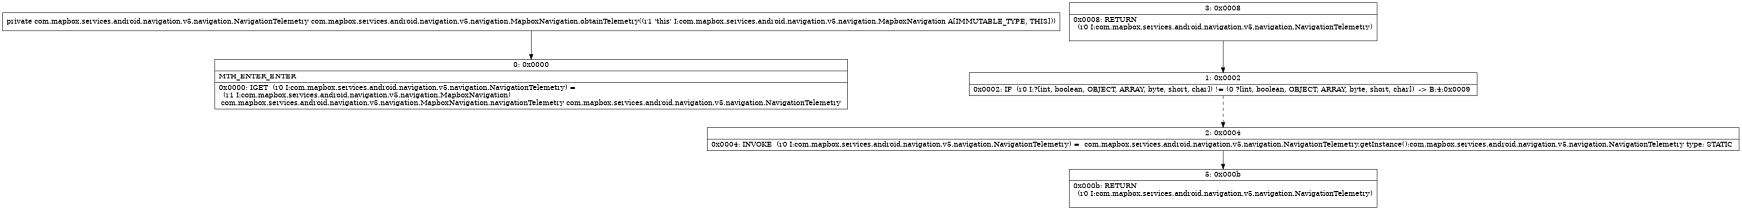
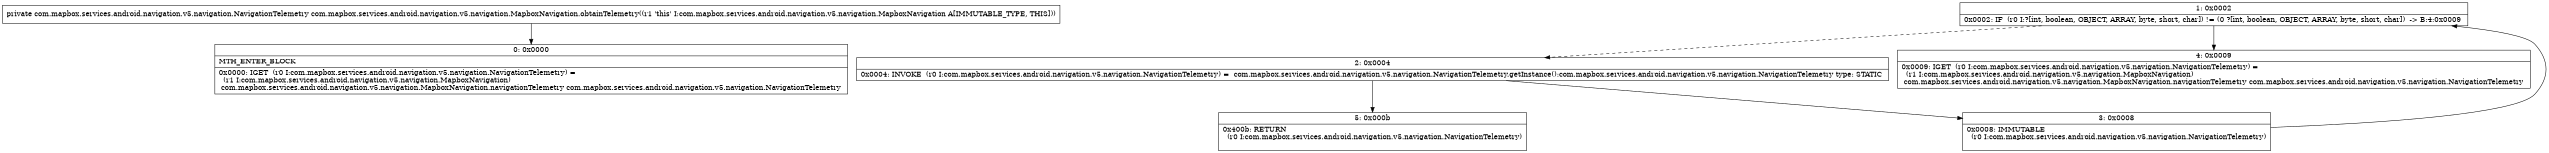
  digraph {
    node [shape=record]
-   n1 [label="{0\:\ 0x0000|MTH_ENTER_ENTER\l|0x0000: IGET  (r0 I:com.mapbox.services.android.navigation.v5.navigation.NavigationTelemetry) = \l  (r1 I:com.mapbox.services.android.navigation.v5.navigation.MapboxNavigation)\l com.mapbox.services.android.navigation.v5.navigation.MapboxNavigation.navigationTelemetry com.mapbox.services.android.navigation.v5.navigation.NavigationTelemetry \l}"]
+   n1 [label="{0\:\ 0x0000|MTH_ENTER_BLOCK\l|0x0000: IGET  (r0 I:com.mapbox.services.android.navigation.v5.navigation.NavigationTelemetry) = \l  (r1 I:com.mapbox.services.android.navigation.v5.navigation.MapboxNavigation)\l com.mapbox.services.android.navigation.v5.navigation.MapboxNavigation.navigationTelemetry com.mapbox.services.android.navigation.v5.navigation.NavigationTelemetry \l}"]
    n2 [label="{1\:\ 0x0002|0x0002: IF  (r0 I:?[int, boolean, OBJECT, ARRAY, byte, short, char]) != (0 ?[int, boolean, OBJECT, ARRAY, byte, short, char])  \-\> B:4:0x0009 \l}"]
    n3 [label="{2\:\ 0x0004|0x0004: INVOKE  (r0 I:com.mapbox.services.android.navigation.v5.navigation.NavigationTelemetry) =  com.mapbox.services.android.navigation.v5.navigation.NavigationTelemetry.getInstance():com.mapbox.services.android.navigation.v5.navigation.NavigationTelemetry type: STATIC \l}"]
-   n5 [label="{3\:\ 0x0008|0x0008: RETURN  \l  (r0 I:com.mapbox.services.android.navigation.v5.navigation.NavigationTelemetry)\l \l}"]
-   n6 [label="{5\:\ 0x000b|0x000b: RETURN  \l  (r0 I:com.mapbox.services.android.navigation.v5.navigation.NavigationTelemetry)\l \l}"]
+   n4 [label="{4\:\ 0x0009|0x0009: IGET  (r0 I:com.mapbox.services.android.navigation.v5.navigation.NavigationTelemetry) = \l  (r1 I:com.mapbox.services.android.navigation.v5.navigation.MapboxNavigation)\l com.mapbox.services.android.navigation.v5.navigation.MapboxNavigation.navigationTelemetry com.mapbox.services.android.navigation.v5.navigation.NavigationTelemetry \l}"]
+   n5 [label="{3\:\ 0x0008|0x0008: IMMUTABLE  \l  (r0 I:com.mapbox.services.android.navigation.v5.navigation.NavigationTelemetry)\l \l}"]
+   n6 [label="{5\:\ 0x000b|0x400b: RETURN  \l  (r0 I:com.mapbox.services.android.navigation.v5.navigation.NavigationTelemetry)\l \l}"]
    n7 [label="{private com.mapbox.services.android.navigation.v5.navigation.NavigationTelemetry com.mapbox.services.android.navigation.v5.navigation.MapboxNavigation.obtainTelemetry((r1 'this' I:com.mapbox.services.android.navigation.v5.navigation.MapboxNavigation A[IMMUTABLE_TYPE, THIS])) }"]
    n2 -> n3 [style=dashed]
+   n2 -> n4
+   n3 -> n5
    n3 -> n6
    n5 -> n2
    n7 -> n1
  }
